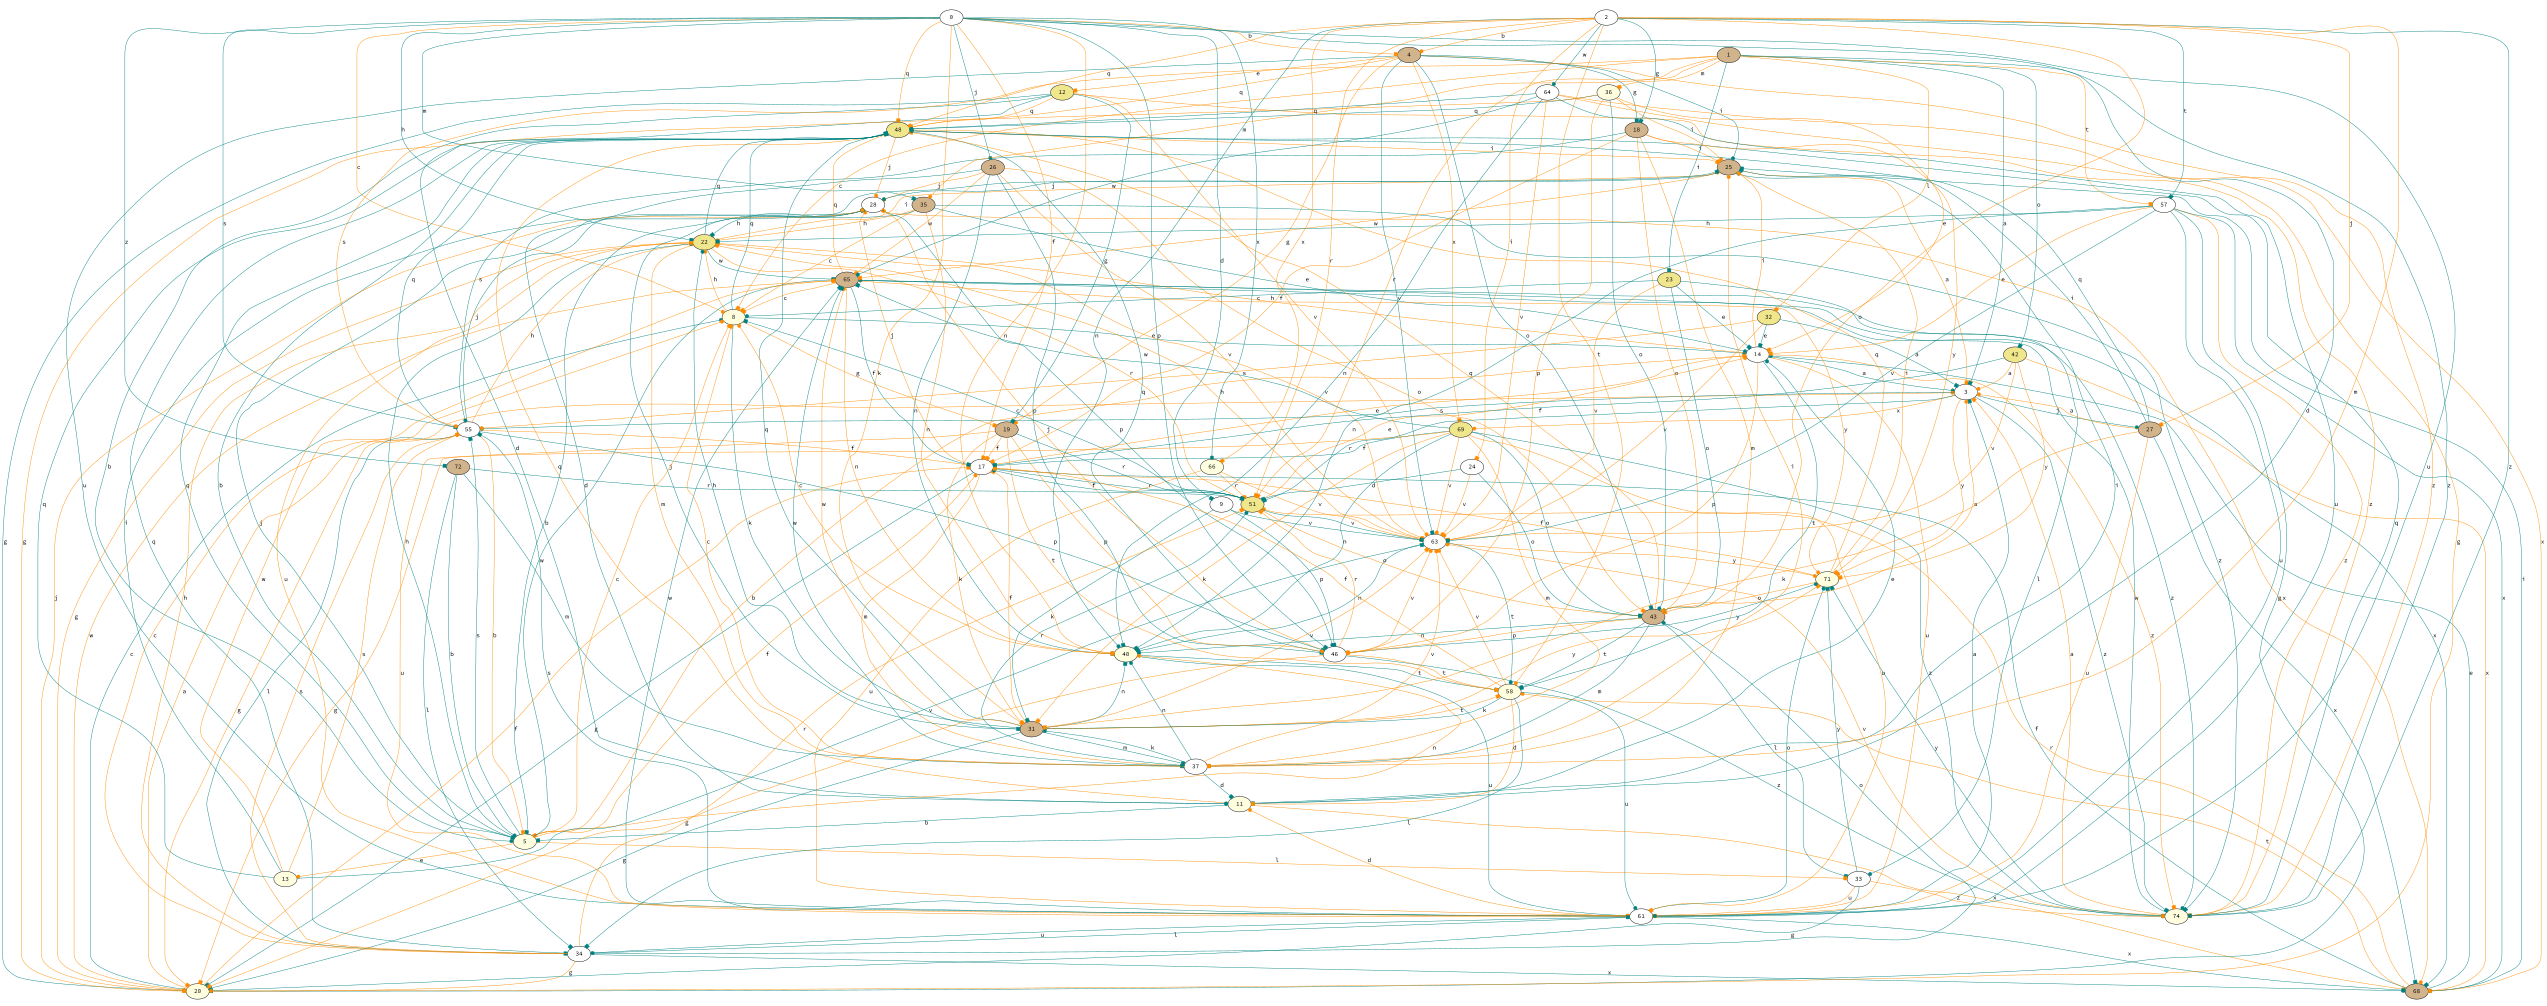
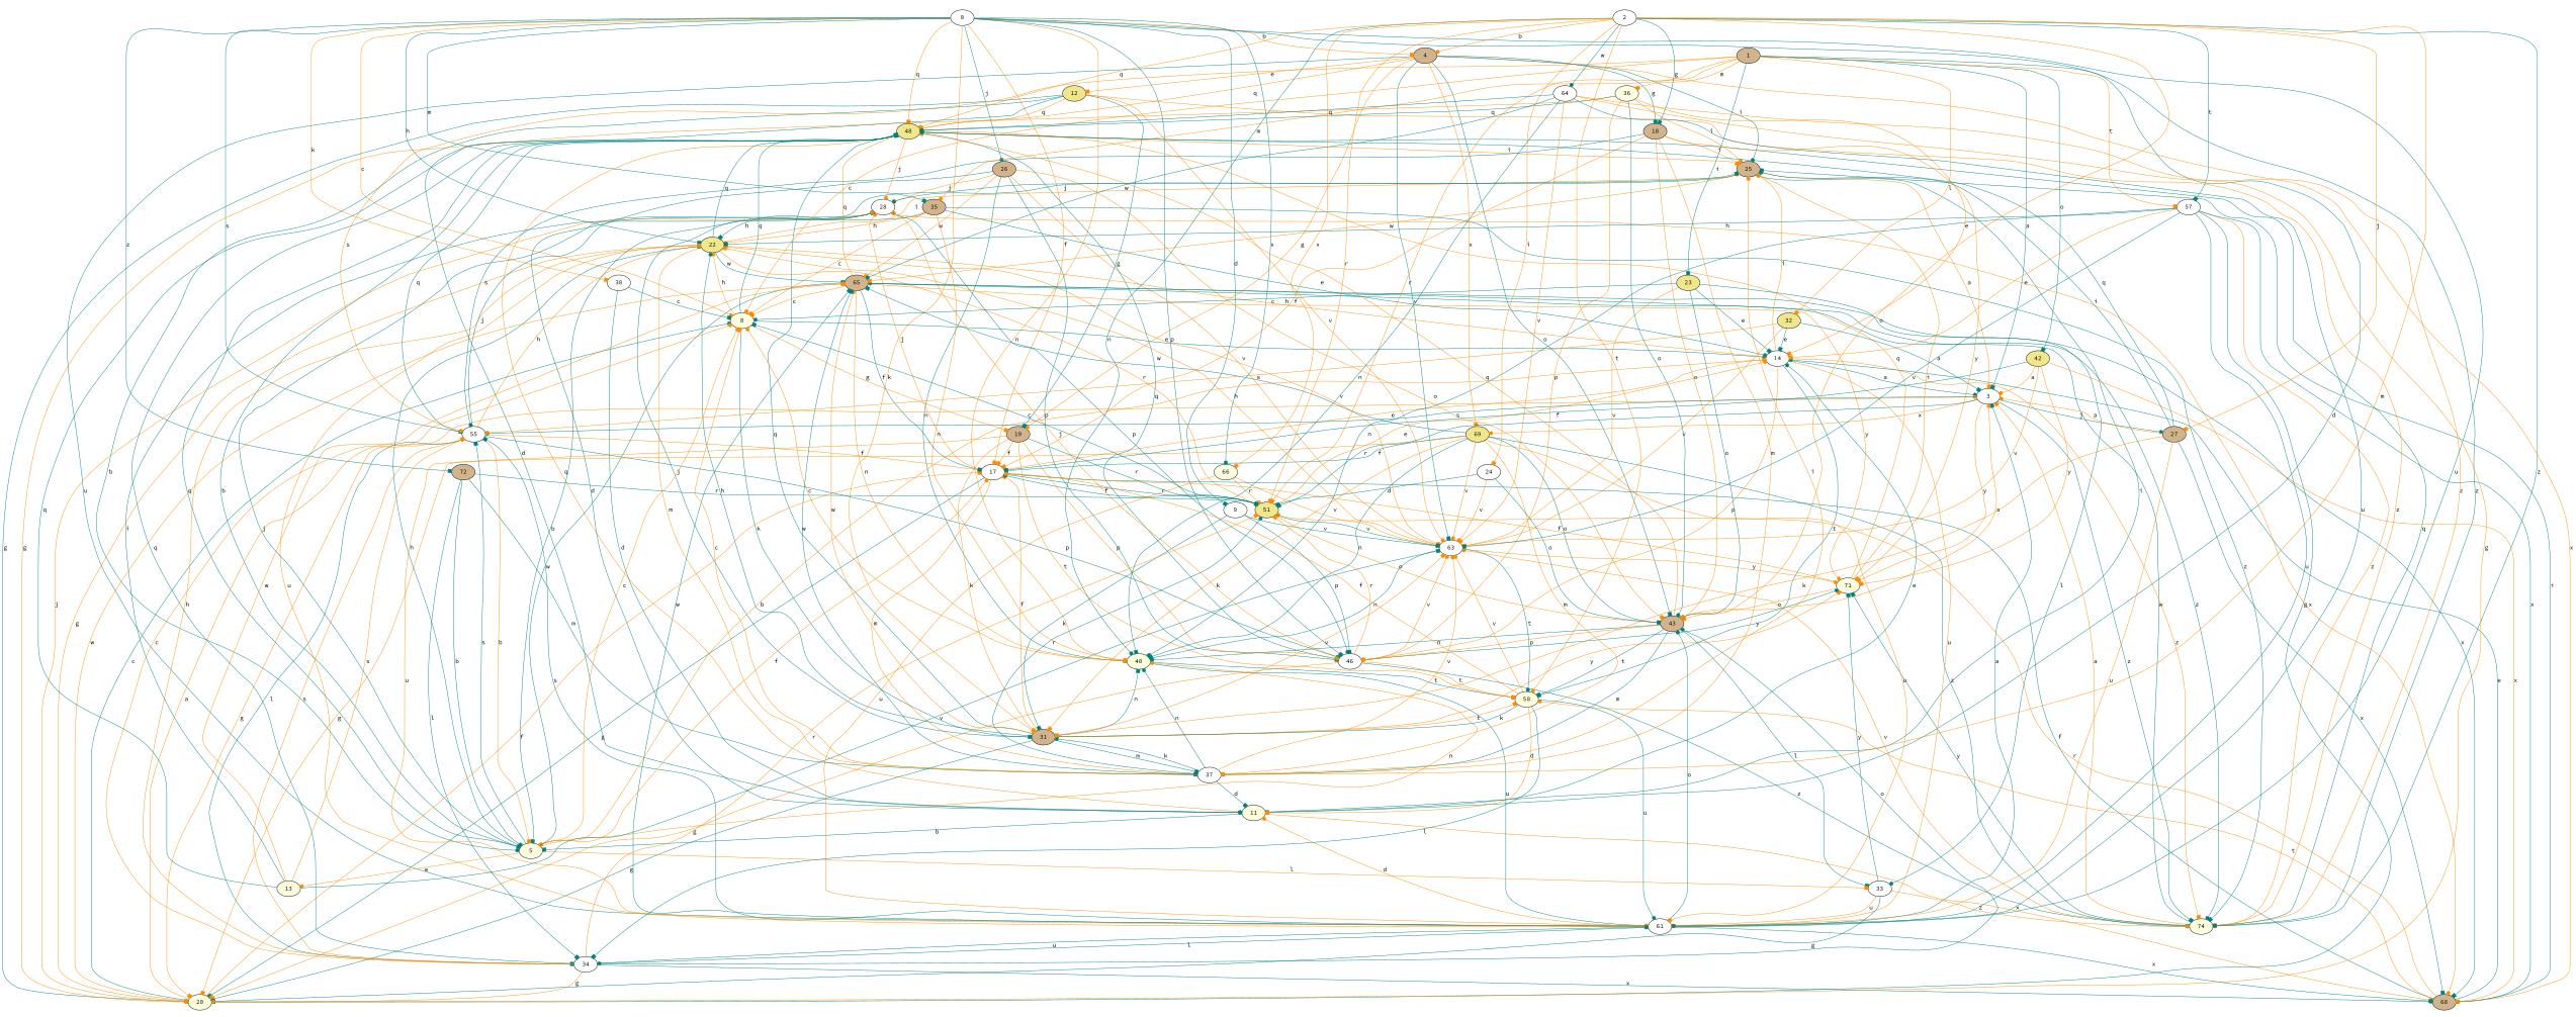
  strict digraph {
    fontname="Source Code Pro"
    node [fillcolor=white fontname="Source Code Pro" style=filled]
    edge [arrowhead=box color=darkorange fontname="Source Code Pro"]
    4 [fillcolor=tan]
    0
    8 [fillcolor=lightyellow]
    9
    11 [fillcolor=lightyellow]
    17
    22 [fillcolor=khaki]
    26 [fillcolor=tan]
+   30
    31 [fillcolor=tan]
    35 [fillcolor=tan]
    40 [fillcolor=lightyellow]
    46
    48 [fillcolor=khaki]
    55
    61
    66 [fillcolor=lightyellow]
    72 [fillcolor=tan]
    74 [fillcolor=lightyellow]
    18 [fillcolor=tan]
    43 [fillcolor=tan]
    n22 [fillcolor=khaki label=69]
    12 [fillcolor=khaki]
    19 [fillcolor=tan]
    25 [fillcolor=tan]
    63
    14
    5 [fillcolor=lightyellow]
    68 [fillcolor=tan]
    51 [fillcolor=khaki]
    37
    28
    20 [fillcolor=lightyellow]
    65 [fillcolor=tan]
    58 [fillcolor=lightyellow]
    71 [fillcolor=lightyellow]
    34
    3
    1 [fillcolor=tan]
    23 [fillcolor=khaki]
    32 [fillcolor=khaki]
    36 [fillcolor=lightyellow]
    42 [fillcolor=khaki]
    57
    27 [fillcolor=tan]
    33
    2
    24
    64
    13 [fillcolor=lightyellow]
    4 -> 48 [label=q]
    4 -> 61 [arrowhead=dot color=teal label=u]
    4 -> 74 [arrowhead=dot label=z]
    4 -> 18 [color=teal label=g]
    4 -> 43 [color=teal label=o]
    4 -> n22 [label=x]
    4 -> 12 [label=e]
    4 -> 19 [label=g]
    4 -> 25 [arrowhead=dot color=teal label=i]
    4 -> 63 [color=teal label=v]
    0 -> 4 [label=b]
    0 -> 8 [arrowhead=dot label=c]
    0 -> 9 [color=teal label=d]
    0 -> 11 [color=teal label=d]
    0 -> 17 [label=f]
    0 -> 22 [color=teal label=h]
    0 -> 26 [arrowhead=dot color=teal label=j]
+   0 -> 30 [label=k]
    0 -> 31 [label=k]
    0 -> 35 [color=teal label=m]
    0 -> 40 [arrowhead=dot label=n]
    0 -> 46 [color=teal label=p]
    0 -> 48 [label=q]
    0 -> 55 [color=teal label=s]
    0 -> 61 [arrowhead=dot color=teal label=u]
    0 -> 66 [arrowhead=dot color=teal label=x]
    0 -> 72 [color=teal label=z]
    8 -> 22 [arrowhead=dot label=h]
    8 -> 31 [color=teal label=k]
    8 -> 48 [color=teal label=q]
    8 -> 19 [label=g]
    8 -> 14 [arrowhead=dot color=teal label=e]
    9 -> 31 [color=teal label=k]
    9 -> 46 [color=teal label=p]
    9 -> 63 [arrowhead=dot color=teal label=v]
    11 -> 48 [label=q]
    11 -> 25 [arrowhead=dot color=teal label=i]
    11 -> 14 [arrowhead=dot color=teal label=e]
    11 -> 5 [color=teal label=b]
    11 -> 68 [arrowhead=dot label=x]
    17 -> 14 [label=e]
    17 -> 51 [color=teal label=r]
    17 -> 37 [label=m]
    17 -> 28 [arrowhead=dot label=j]
    17 -> 20 [color=teal label=g]
    22 -> 48 [color=teal label=q]
    22 -> 61 [arrowhead=dot label=u]
    22 -> 25 [arrowhead=dot label=i]
    22 -> 63 [arrowhead=dot label=v]
    22 -> 51 [arrowhead=dot label=r]
    22 -> 37 [label=m]
    22 -> 20 [label=g]
    22 -> 65 [color=teal label=w]
    26 -> 11 [arrowhead=dot color=teal label=d]
    26 -> 40 [color=teal label=n]
    26 -> 46 [color=teal label=p]
    26 -> 43 [label=o]
    26 -> 63 [label=v]
    26 -> 28 [arrowhead=dot label=j]
    26 -> 65 [arrowhead=dot label=w]
+   30 -> 8 [color=teal label=c]
+   30 -> 11 [arrowhead=dot color=teal label=d]
    31 -> 17 [label=f]
    31 -> 22 [arrowhead=dot color=teal label=h]
    31 -> 40 [color=teal label=n]
    31 -> 48 [color=teal label=q]
    31 -> 63 [label=v]
    31 -> 37 [color=teal label=m]
    31 -> 28 [color=teal label=j]
    31 -> 20 [color=teal label=g]
    31 -> 65 [arrowhead=dot label=w]
    31 -> 58 [label=t]
    31 -> 71 [label=y]
    35 -> 8 [label=c]
    35 -> 22 [arrowhead=dot label=h]
    35 -> 40 [arrowhead=dot label=n]
    35 -> 74 [color=teal label=z]
    35 -> 14 [arrowhead=dot color=teal label=e]
    35 -> 5 [color=teal label=b]
    40 -> 8 [arrowhead=dot label=c]
    40 -> 61 [arrowhead=dot color=teal label=u]
    40 -> 58 [color=teal label=t]
    46 -> 48 [arrowhead=dot color=teal label=q]
    46 -> 74 [color=teal label=z]
    46 -> 63 [arrowhead=dot label=v]
    46 -> 51 [label=r]
    46 -> 28 [label=j]
    46 -> 20 [label=g]
    46 -> 58 [arrowhead=dot label=t]
    46 -> 71 [arrowhead=dot color=teal label=y]
    48 -> 25 [label=i]
    48 -> 5 [color=teal label=b]
    48 -> 28 [arrowhead=dot label=j]
    55 -> 17 [label=f]
    55 -> 22 [label=h]
    55 -> 46 [color=teal label=p]
    55 -> 48 [arrowhead=dot color=teal label=q]
    55 -> 5 [label=b]
    55 -> 28 [arrowhead=dot color=teal label=j]
    55 -> 20 [label=g]
    55 -> 34 [color=teal label=l]
    61 -> 11 [arrowhead=dot label=d]
    61 -> 55 [color=teal label=s]
-   61 -> 71 [arrowhead=dot color=teal label=o]
+   61 -> 43 [arrowhead=dot color=teal label=o]
    61 -> 68 [color=teal label=x]
    61 -> 65 [color=teal label=w]
    61 -> 34 [arrowhead=dot color=teal label=l]
    61 -> 3 [color=teal label=a]
    66 -> 61 [label=u]
    66 -> 63 [arrowhead=dot label=v]
    66 -> 51 [arrowhead=dot label=r]
    72 -> 5 [arrowhead=dot color=teal label=b]
    72 -> 51 [arrowhead=dot color=teal label=r]
    72 -> 37 [color=teal label=m]
    72 -> 34 [color=teal label=l]
    74 -> 48 [color=teal label=q]
    74 -> 63 [arrowhead=dot label=v]
    74 -> 65 [arrowhead=dot color=teal label=w]
    74 -> 71 [color=teal label=y]
    74 -> 3 [label=a]
    18 -> 17 [label=f]
    18 -> 55 [arrowhead=dot color=teal label=s]
    18 -> 43 [arrowhead=dot label=o]
    18 -> 25 [arrowhead=dot label=i]
    18 -> 37 [label=m]
    18 -> 71 [label=y]
    43 -> 40 [arrowhead=dot color=teal label=n]
    43 -> 46 [label=p]
    43 -> 48 [label=q]
    43 -> 37 [arrowhead=dot color=teal label=m]
    43 -> 58 [arrowhead=dot color=teal label=t]
    43 -> 3 [arrowhead=dot label=a]
    43 -> 33 [color=teal label=l]
    n22 -> 17 [color=teal label=f]
    n22 -> 31 [label=k]
    n22 -> 40 [color=teal label=n]
    n22 -> 61 [label=u]
    n22 -> 74 [arrowhead=dot color=teal label=z]
    n22 -> 43 [arrowhead=dot color=teal label=o]
    n22 -> 63 [arrowhead=dot label=v]
    n22 -> 37 [arrowhead=dot label=m]
    n22 -> 20 [label=g]
    n22 -> 65 [color=teal label=w]
    12 -> 11 [arrowhead=dot color=teal label=d]
    12 -> 48 [label=q]
    12 -> 74 [label=z]
    12 -> 19 [color=teal label=g]
    12 -> 63 [arrowhead=dot label=v]
    12 -> 5 [arrowhead=dot color=teal label=b]
    12 -> 20 [arrowhead=dot color=teal label=g]
    19 -> 17 [label=f]
    19 -> 31 [arrowhead=dot label=k]
    19 -> 46 [arrowhead=dot label=p]
    19 -> 61 [label=u]
    19 -> 51 [color=teal label=r]
    19 -> 58 [label=t]
    25 -> 28 [arrowhead=dot color=teal label=j]
    25 -> 65 [label=w]
    25 -> 3 [label=a]
    63 -> 22 [label=h]
    63 -> 40 [arrowhead=dot color=teal label=n]
    63 -> 58 [arrowhead=dot color=teal label=t]
    63 -> 71 [arrowhead=dot label=y]
    14 -> 22 [label=h]
    14 -> 46 [arrowhead=dot label=p]
    14 -> 61 [label=u]
    14 -> 74 [label=z]
    14 -> 25 [arrowhead=dot label=i]
    14 -> 5 [label=b]
    14 -> 58 [color=teal label=t]
    14 -> 3 [arrowhead=dot color=teal label=a]
    5 -> 8 [arrowhead=dot label=c]
    5 -> 17 [arrowhead=dot label=f]
    5 -> 22 [arrowhead=dot color=teal label=h]
    5 -> 40 [arrowhead=dot label=n]
    5 -> 48 [color=teal label=q]
    5 -> 55 [color=teal label=s]
    5 -> 28 [arrowhead=dot color=teal label=j]
    5 -> 65 [color=teal label=w]
    5 -> 33 [label=l]
    5 -> 13 [arrowhead=dot label=e]
    68 -> 17 [arrowhead=dot color=teal label=f]
    68 -> 25 [color=teal label=i]
    68 -> 14 [arrowhead=dot color=teal label=e]
    68 -> 51 [arrowhead=dot label=r]
    68 -> 58 [arrowhead=dot label=t]
    51 -> 8 [color=teal label=c]
    51 -> 17 [arrowhead=dot color=teal label=f]
    51 -> 43 [arrowhead=dot label=o]
    51 -> 63 [color=teal label=v]
    51 -> 14 [arrowhead=dot label=e]
    37 -> 8 [label=c]
    37 -> 11 [color=teal label=d]
    37 -> 31 [arrowhead=dot color=teal label=k]
    37 -> 40 [arrowhead=dot color=teal label=n]
    37 -> 25 [arrowhead=dot label=i]
    37 -> 63 [arrowhead=dot label=v]
    37 -> 51 [arrowhead=dot color=teal label=r]
    37 -> 65 [color=teal label=w]
    28 -> 22 [color=teal label=h]
    28 -> 46 [arrowhead=dot color=teal label=p]
    28 -> 68 [arrowhead=dot label=x]
    20 -> 8 [arrowhead=dot color=teal label=c]
    20 -> 17 [label=f]
    20 -> 28 [arrowhead=dot label=j]
    20 -> 65 [label=w]
    20 -> 3 [arrowhead=dot label=a]
    65 -> 8 [arrowhead=dot label=c]
    65 -> 17 [color=teal label=f]
    65 -> 40 [label=n]
    65 -> 48 [arrowhead=dot label=q]
    65 -> 74 [arrowhead=dot color=teal label=z]
    65 -> 68 [color=teal label=x]
    65 -> 71 [arrowhead=dot label=y]
    58 -> 11 [label=d]
    58 -> 17 [arrowhead=dot label=f]
    58 -> 31 [arrowhead=dot color=teal label=k]
    58 -> 61 [arrowhead=dot color=teal label=u]
    58 -> 63 [arrowhead=dot label=v]
    58 -> 34 [color=teal label=l]
    71 -> 17 [label=f]
    71 -> 48 [arrowhead=dot label=q]
    71 -> 43 [label=o]
    71 -> 25 [arrowhead=dot label=i]
    34 -> 8 [arrowhead=dot label=c]
    34 -> 22 [label=h]
    34 -> 48 [color=teal label=q]
    34 -> 55 [arrowhead=dot label=s]
    34 -> 61 [color=teal label=u]
    34 -> 43 [arrowhead=dot color=teal label=o]
    34 -> 68 [arrowhead=dot color=teal label=x]
    34 -> 51 [label=r]
    34 -> 20 [label=g]
    3 -> 55 [arrowhead=dot color=teal label=s]
    3 -> 74 [color=teal label=z]
    3 -> n22 [arrowhead=dot label=x]
    3 -> 51 [color=teal label=r]
    3 -> 71 [arrowhead=dot label=y]
    3 -> 27 [arrowhead=dot color=teal label=j]
    1 -> 8 [label=c]
    1 -> 35 [arrowhead=dot label=m]
    1 -> 55 [arrowhead=dot label=s]
    1 -> 74 [color=teal label=z]
    1 -> 51 [label=r]
    1 -> 3 [color=teal label=a]
    1 -> 23 [color=teal label=i]
    1 -> 32 [label=l]
    1 -> 36 [label=m]
    1 -> 42 [color=teal label=o]
    1 -> 57 [label=t]
    23 -> 8 [arrowhead=dot color=teal label=c]
    23 -> 43 [color=teal label=o]
    23 -> 63 [arrowhead=dot label=v]
    23 -> 14 [color=teal label=e]
    23 -> 33 [arrowhead=dot color=teal label=l]
    32 -> 55 [arrowhead=dot label=s]
    32 -> 63 [label=v]
    32 -> 14 [color=teal label=e]
    32 -> 3 [color=teal label=a]
    36 -> 46 [arrowhead=dot label=p]
    36 -> 48 [arrowhead=dot color=teal label=q]
    36 -> 43 [arrowhead=dot color=teal label=o]
    36 -> 25 [arrowhead=dot label=i]
    36 -> 14 [label=e]
    36 -> 20 [label=g]
    42 -> 17 [color=teal label=f]
    42 -> 63 [arrowhead=dot label=v]
    42 -> 68 [arrowhead=dot label=x]
    42 -> 71 [label=y]
    42 -> 3 [arrowhead=dot label=a]
    57 -> 22 [color=teal label=h]
    57 -> 40 [color=teal label=n]
    57 -> 61 [arrowhead=dot color=teal label=u]
    57 -> 74 [arrowhead=dot label=z]
    57 -> 63 [color=teal label=v]
    57 -> 14 [label=e]
    57 -> 68 [arrowhead=dot color=teal label=x]
    57 -> 20 [color=teal label=g]
    27 -> 31 [label=k]
    27 -> 48 [arrowhead=dot color=teal label=q]
    27 -> 61 [label=u]
    27 -> 25 [arrowhead=dot color=teal label=i]
    27 -> 68 [color=teal label=x]
    27 -> 3 [arrowhead=dot label=a]
    33 -> 61 [arrowhead=dot label=u]
    33 -> 74 [arrowhead=dot label=z]
    33 -> 20 [color=teal label=g]
    33 -> 71 [color=teal label=y]
    2 -> 4 [arrowhead=dot label=b]
    2 -> 40 [arrowhead=dot color=teal label=n]
    2 -> 48 [arrowhead=dot label=q]
    2 -> 66 [label=x]
    2 -> 74 [arrowhead=dot color=teal label=z]
    2 -> 18 [color=teal label=g]
    2 -> 43 [label=o]
    2 -> 51 [label=r]
    2 -> 37 [label=m]
    2 -> 58 [arrowhead=dot label=t]
    2 -> 57 [color=teal label=t]
    2 -> 27 [label=j]
    2 -> 24 [label=i]
    2 -> 64 [arrowhead=dot color=teal label=w]
    24 -> 43 [color=teal label=o]
    24 -> 63 [arrowhead=dot label=v]
    24 -> 51 [color=teal label=d]
    64 -> 40 [color=teal label=n]
    64 -> 48 [arrowhead=dot color=teal label=q]
    64 -> 61 [arrowhead=dot color=teal label=u]
    64 -> 63 [arrowhead=dot label=v]
    64 -> 68 [label=x]
    64 -> 20 [arrowhead=dot label=g]
    64 -> 65 [arrowhead=dot color=teal label=w]
    13 -> 48 [color=teal label=q]
    13 -> 55 [label=s]
    13 -> 25 [color=teal label=i]
    13 -> 63 [color=teal label=v]
    13 -> 65 [label=w]
  }
